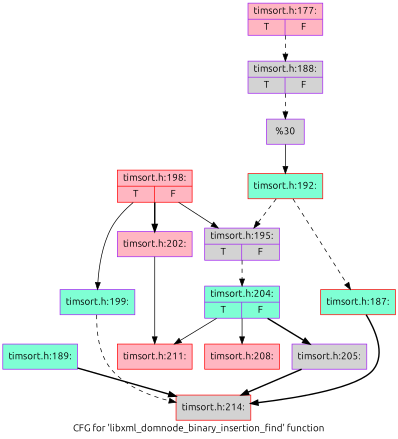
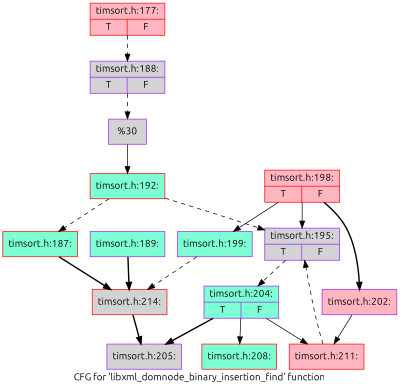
  digraph {
    fontname=Ubuntu
    label="CFG for 'libxml_domnode_binary_insertion_find' function"
    node [color=purple fillcolor=lightpink fontname=Ubuntu shape=record style=filled]
    edge [fontname=Ubuntu style=dashed]
-   n1 [label="{timsort.h:177:|{<s0>T|<s1>F}}"]
+   n1 [color=red label="{timsort.h:177:|{<s0>T|<s1>F}}"]
    n2 [fillcolor=lightgrey label="{timsort.h:188:|{<s0>T|<s1>F}}"]
    n3 [color=red fillcolor=aquamarine label="{timsort.h:187:}"]
    n4 [color=red fillcolor=lightgrey label="{timsort.h:214:}"]
    n5 [fillcolor=lightgrey label="{%30}"]
    n6 [fillcolor=aquamarine label="{timsort.h:189:}"]
    n7 [color=red fillcolor=aquamarine label="{timsort.h:192:}"]
    n8 [fillcolor=lightgrey label="{timsort.h:195:|{<s0>T|<s1>F}}"]
    n9 [fillcolor=aquamarine label="{timsort.h:204:|{<s0>T|<s1>F}}"]
    n10 [color=red label="{timsort.h:198:|{<s0>T|<s1>F}}"]
    n11 [fillcolor=aquamarine label="{timsort.h:199:}"]
    n12 [label="{timsort.h:202:}"]
    n13 [fillcolor=lightgrey label="{timsort.h:205:}"]
-   n14 [color=red label="{timsort.h:208:}"]
+   n14 [color=red fillcolor=aquamarine label="{timsort.h:208:}"]
    n15 [color=red label="{timsort.h:211:}"]
    n1 -> n2
    n2 -> n5
    n3 -> n4 [style=bold]
    n5 -> n7 [style=solid]
    n6 -> n4 [style=bold]
    n7 -> n3
    n7 -> n8
    n8 -> n9
    n9 -> n13 [style=bold]
    n9 -> n14 [style=solid]
    n9 -> n15 [style=solid]
    n10 -> n8 [style=solid]
    n10 -> n11 [style=solid]
    n10 -> n12 [style=bold]
    n11 -> n4
    n12 -> n15 [style=solid]
-   n13 -> n4 [style=bold]
+   n4 -> n13 [style=bold]
+   n15 -> n8
  }
